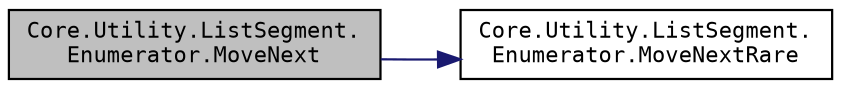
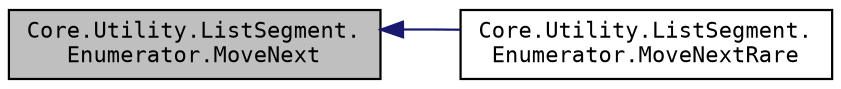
  digraph {
    rankdir=LR
    fontname="DejaVu Sans Mono"
    node [color=black fontname="DejaVu Sans Mono" fontsize=10 shape=record style=filled]
    n1 [fillcolor=grey75 fontcolor=black height=0.2 label="Core.Utility.ListSegment.\lEnumerator.MoveNext" width=0.4]
    n2 [fillcolor=white height=0.2 label="Core.Utility.ListSegment.\lEnumerator.MoveNextRare" width=0.4]
-   n1 -> n2 [color=midnightblue fontname="DejaVu Sans Mono" fontsize=10 labelfontname=Helvetica labelfontsize=10 style=solid]
+   n2 -> n1 [color=midnightblue fontname="DejaVu Sans Mono" fontsize=10 labelfontname=Helvetica labelfontsize=10 style=solid]
  }
